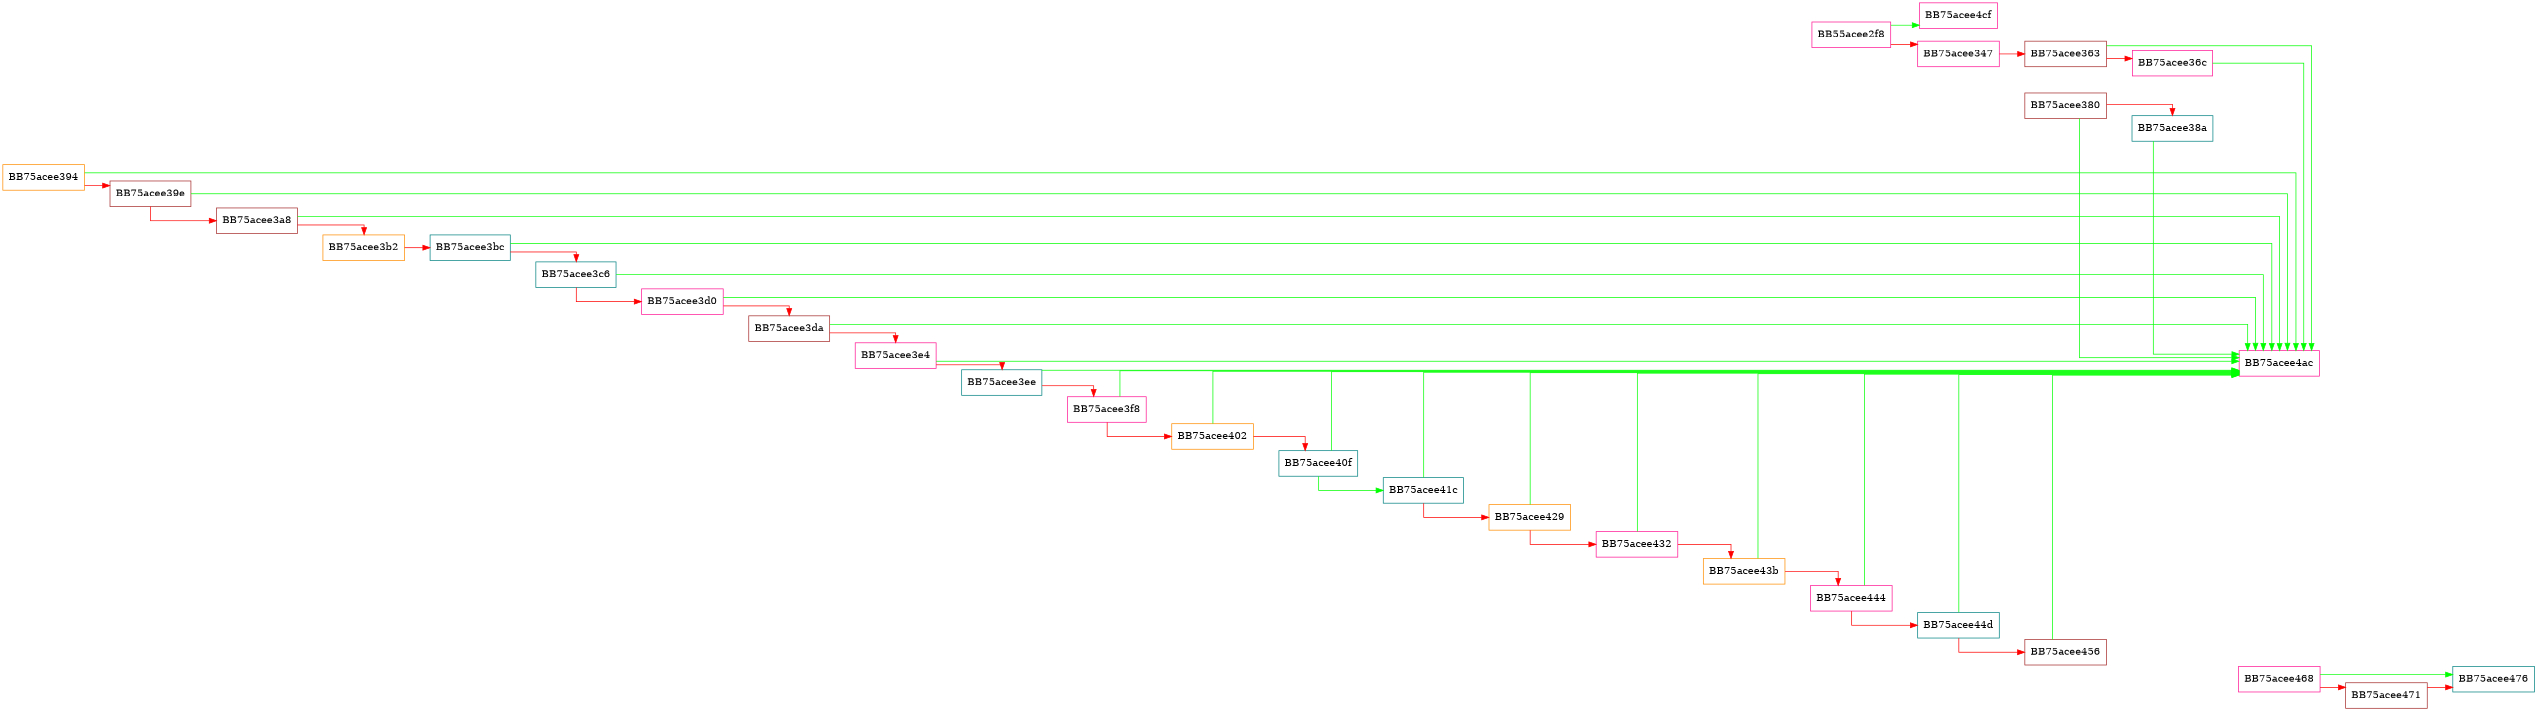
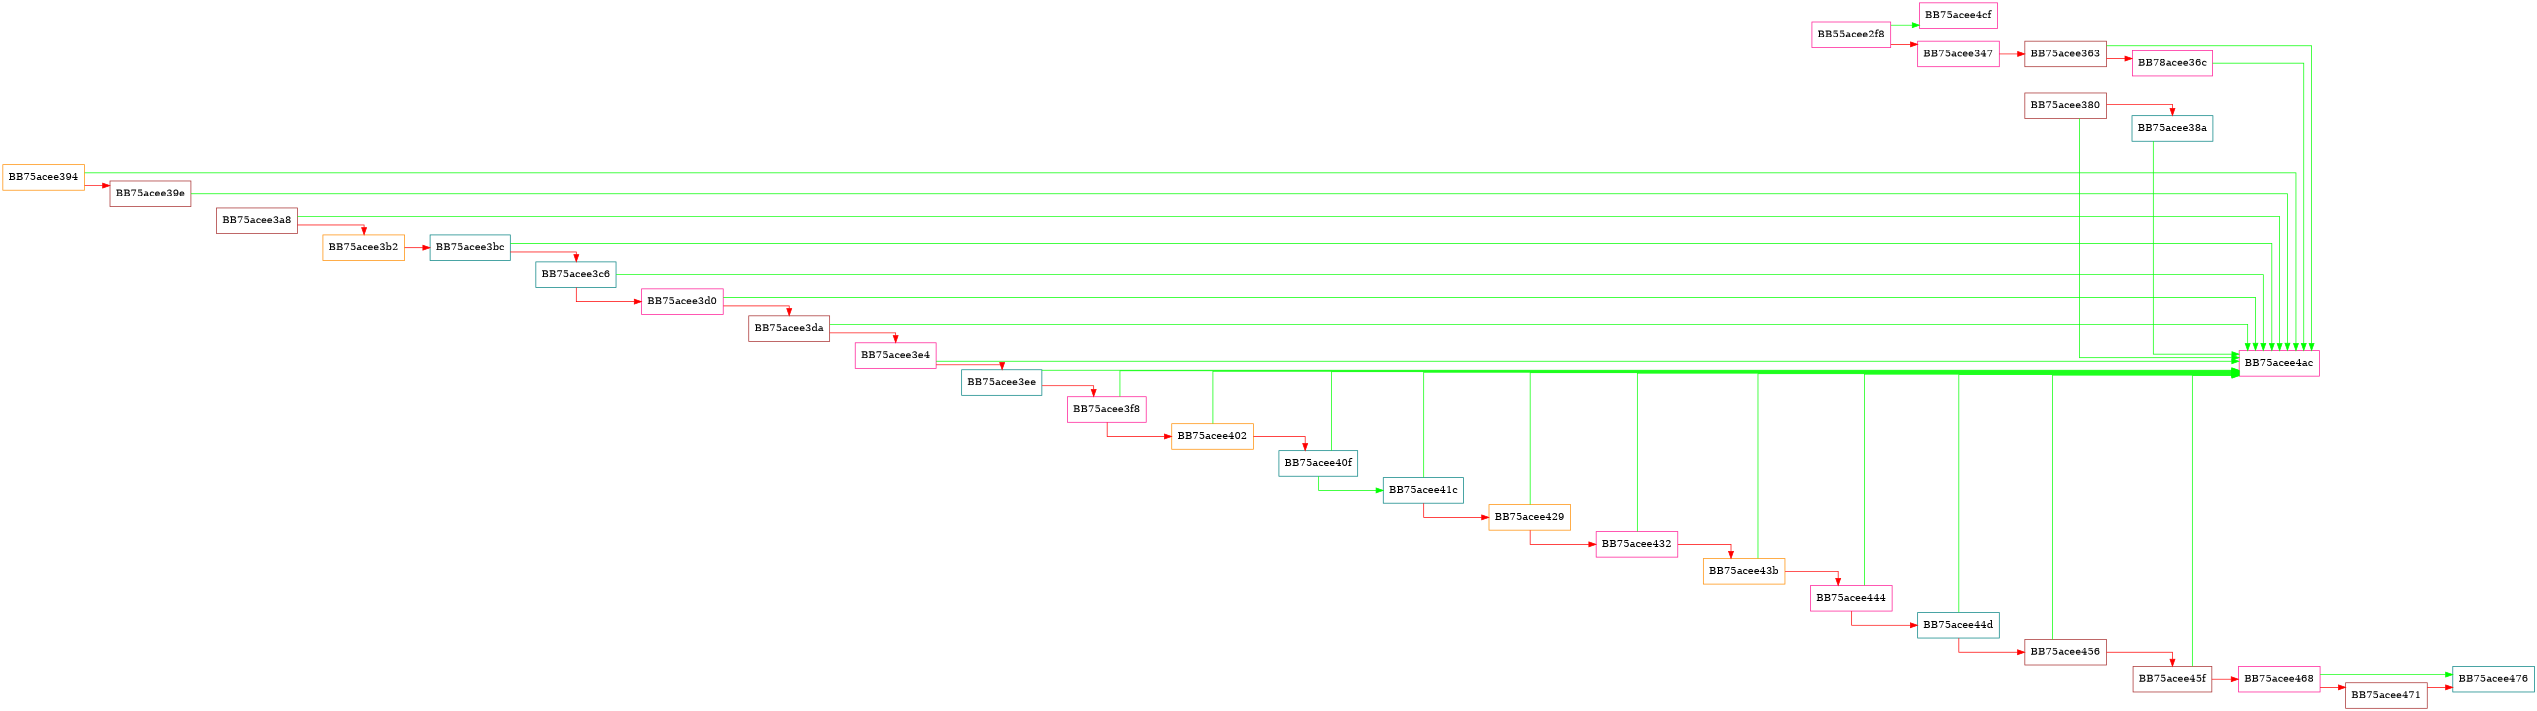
  digraph {
    rankdir=LR
    splines=ortho
    node [color=deeppink shape=box]
    edge [color=green]
    n1 [label=BB55acee2f8]
    BB75acee4cf
    BB75acee347
    BB75acee363 [color=brown]
    BB75acee4ac
-   BB75acee36c
+   BB75acee36c [label=BB78acee36c]
    BB75acee380 [color=brown]
    BB75acee38a [color=teal]
    BB75acee394 [color=darkorange]
    BB75acee39e [color=brown]
    BB75acee3a8 [color=brown]
    BB75acee3b2 [color=darkorange]
    BB75acee3bc [color=teal]
    BB75acee3c6 [color=teal]
    BB75acee3d0
    BB75acee3da [color=brown]
    BB75acee3e4
    BB75acee3ee [color=teal]
    BB75acee3f8
    BB75acee402 [color=darkorange]
    BB75acee40f [color=teal]
    BB75acee41c [color=teal]
    BB75acee429 [color=darkorange]
    BB75acee432
    BB75acee43b [color=darkorange]
    BB75acee444
    BB75acee44d [color=teal]
    BB75acee456 [color=brown]
+   BB75acee45f [color=brown]
    BB75acee468
    BB75acee476 [color=teal]
    BB75acee471 [color=brown]
    n1 -> BB75acee4cf
    n1 -> BB75acee347 [color=red]
    BB75acee347 -> BB75acee363 [color=red]
    BB75acee363 -> BB75acee4ac
    BB75acee363 -> BB75acee36c [color=red]
    BB75acee36c -> BB75acee4ac
    BB75acee380 -> BB75acee4ac
    BB75acee380 -> BB75acee38a [color=red]
    BB75acee38a -> BB75acee4ac
    BB75acee394 -> BB75acee4ac
    BB75acee394 -> BB75acee39e [color=red]
    BB75acee39e -> BB75acee4ac
-   BB75acee39e -> BB75acee3a8 [color=red]
    BB75acee3a8 -> BB75acee4ac
    BB75acee3a8 -> BB75acee3b2 [color=red]
    BB75acee3b2 -> BB75acee3bc [color=red]
    BB75acee3bc -> BB75acee4ac
    BB75acee3bc -> BB75acee3c6 [color=red]
    BB75acee3c6 -> BB75acee4ac
    BB75acee3c6 -> BB75acee3d0 [color=red]
    BB75acee3d0 -> BB75acee4ac
    BB75acee3d0 -> BB75acee3da [color=red]
    BB75acee3da -> BB75acee4ac
    BB75acee3da -> BB75acee3e4 [color=red]
    BB75acee3e4 -> BB75acee4ac
    BB75acee3e4 -> BB75acee3ee [color=red]
    BB75acee3ee -> BB75acee4ac
    BB75acee3ee -> BB75acee3f8 [color=red]
    BB75acee3f8 -> BB75acee4ac
    BB75acee3f8 -> BB75acee402 [color=red]
    BB75acee402 -> BB75acee4ac
    BB75acee402 -> BB75acee40f [color=red]
    BB75acee40f -> BB75acee4ac
    BB75acee40f -> BB75acee41c
    BB75acee41c -> BB75acee4ac
    BB75acee41c -> BB75acee429 [color=red]
    BB75acee429 -> BB75acee4ac
    BB75acee429 -> BB75acee432 [color=red]
    BB75acee432 -> BB75acee4ac
    BB75acee432 -> BB75acee43b [color=red]
    BB75acee43b -> BB75acee4ac
    BB75acee43b -> BB75acee444 [color=red]
    BB75acee444 -> BB75acee4ac
    BB75acee444 -> BB75acee44d [color=red]
    BB75acee44d -> BB75acee4ac
    BB75acee44d -> BB75acee456 [color=red]
    BB75acee456 -> BB75acee4ac
+   BB75acee456 -> BB75acee45f [color=red]
+   BB75acee45f -> BB75acee4ac
+   BB75acee45f -> BB75acee468 [color=red]
    BB75acee468 -> BB75acee476
    BB75acee468 -> BB75acee471 [color=red]
    BB75acee471 -> BB75acee476 [color=red]
  }
